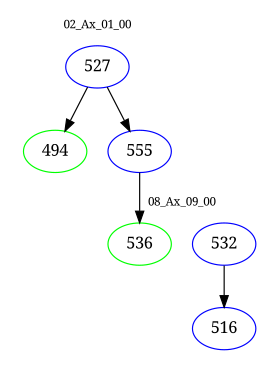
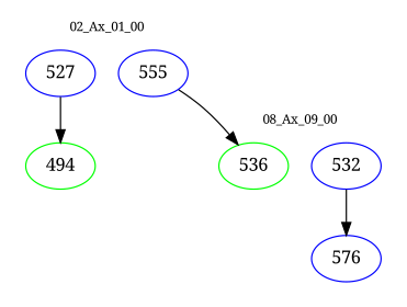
  digraph {
    fontname="Noto Serif"
    node [color=blue fontname="Noto Serif"]
    edge [color=black fontname="Noto Serif"]
    n1 [label=527]
    n2 [color=green label=494]
    n3 [label=555]
    n4 [label=532]
-   n5 [label=516]
+   n5 [label=576]
    n6 [color=green label=536]
    subgraph cluster_1 {
      color=white
      fontsize=10
      label="02_Ax_01_00"
      n1
      n2
      n3
    }
    subgraph cluster_2 {
      color=white
      fontsize=10
      label="08_Ax_09_00"
      n4
      n5
      n6
    }
    n1 -> n2
-   n1 -> n3
    n3 -> n6
    n4 -> n5
  }
